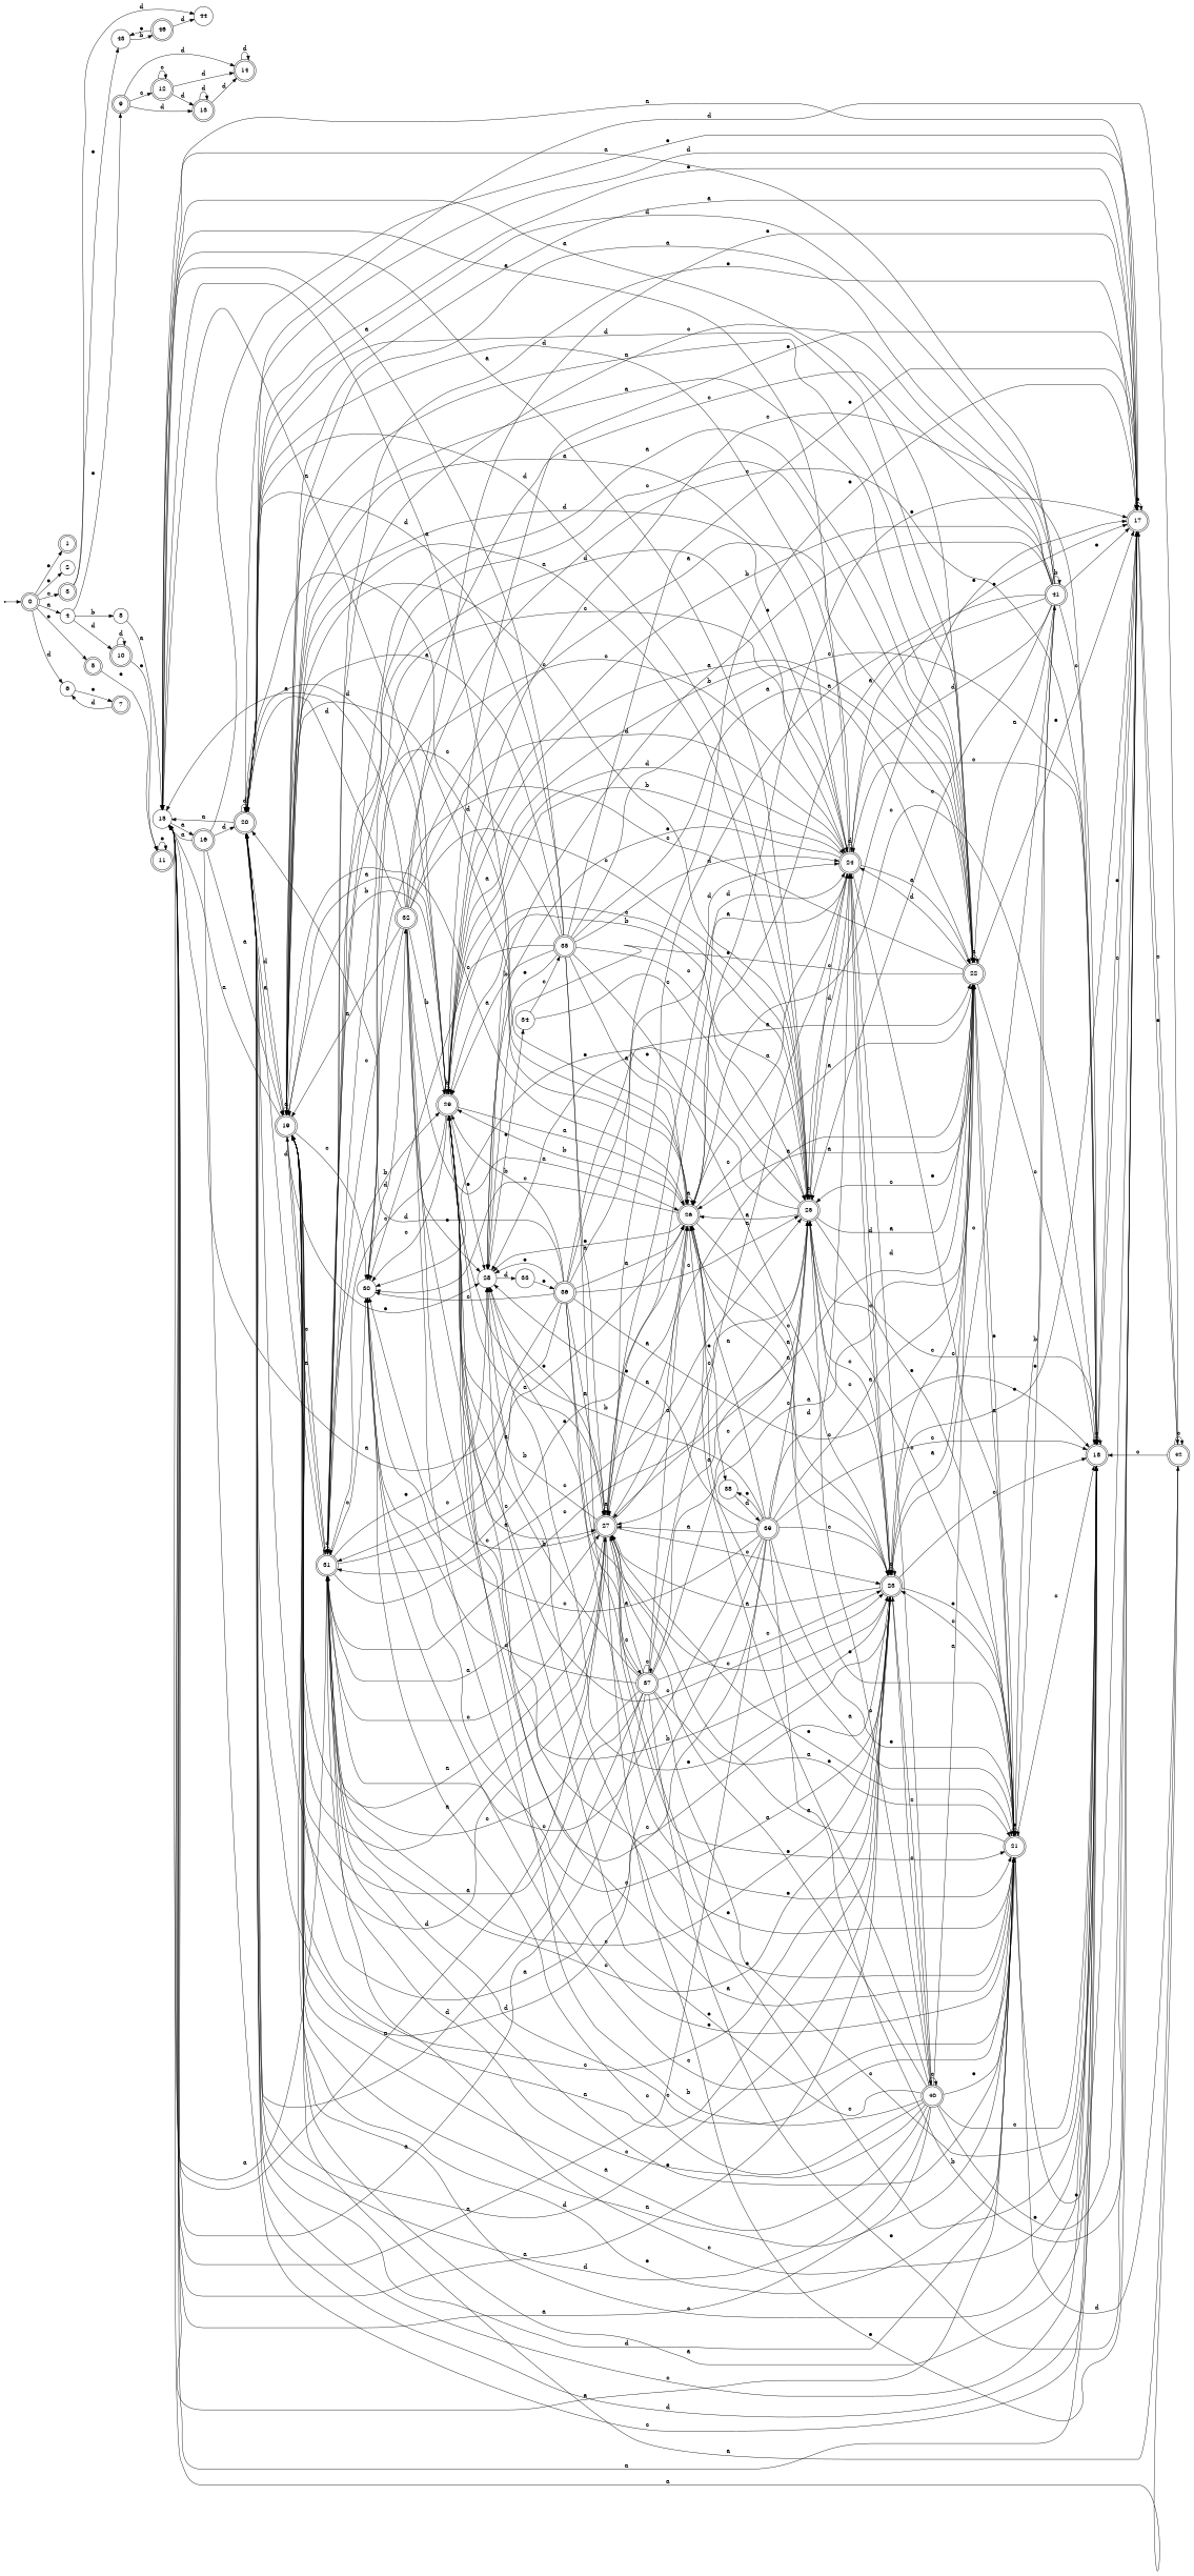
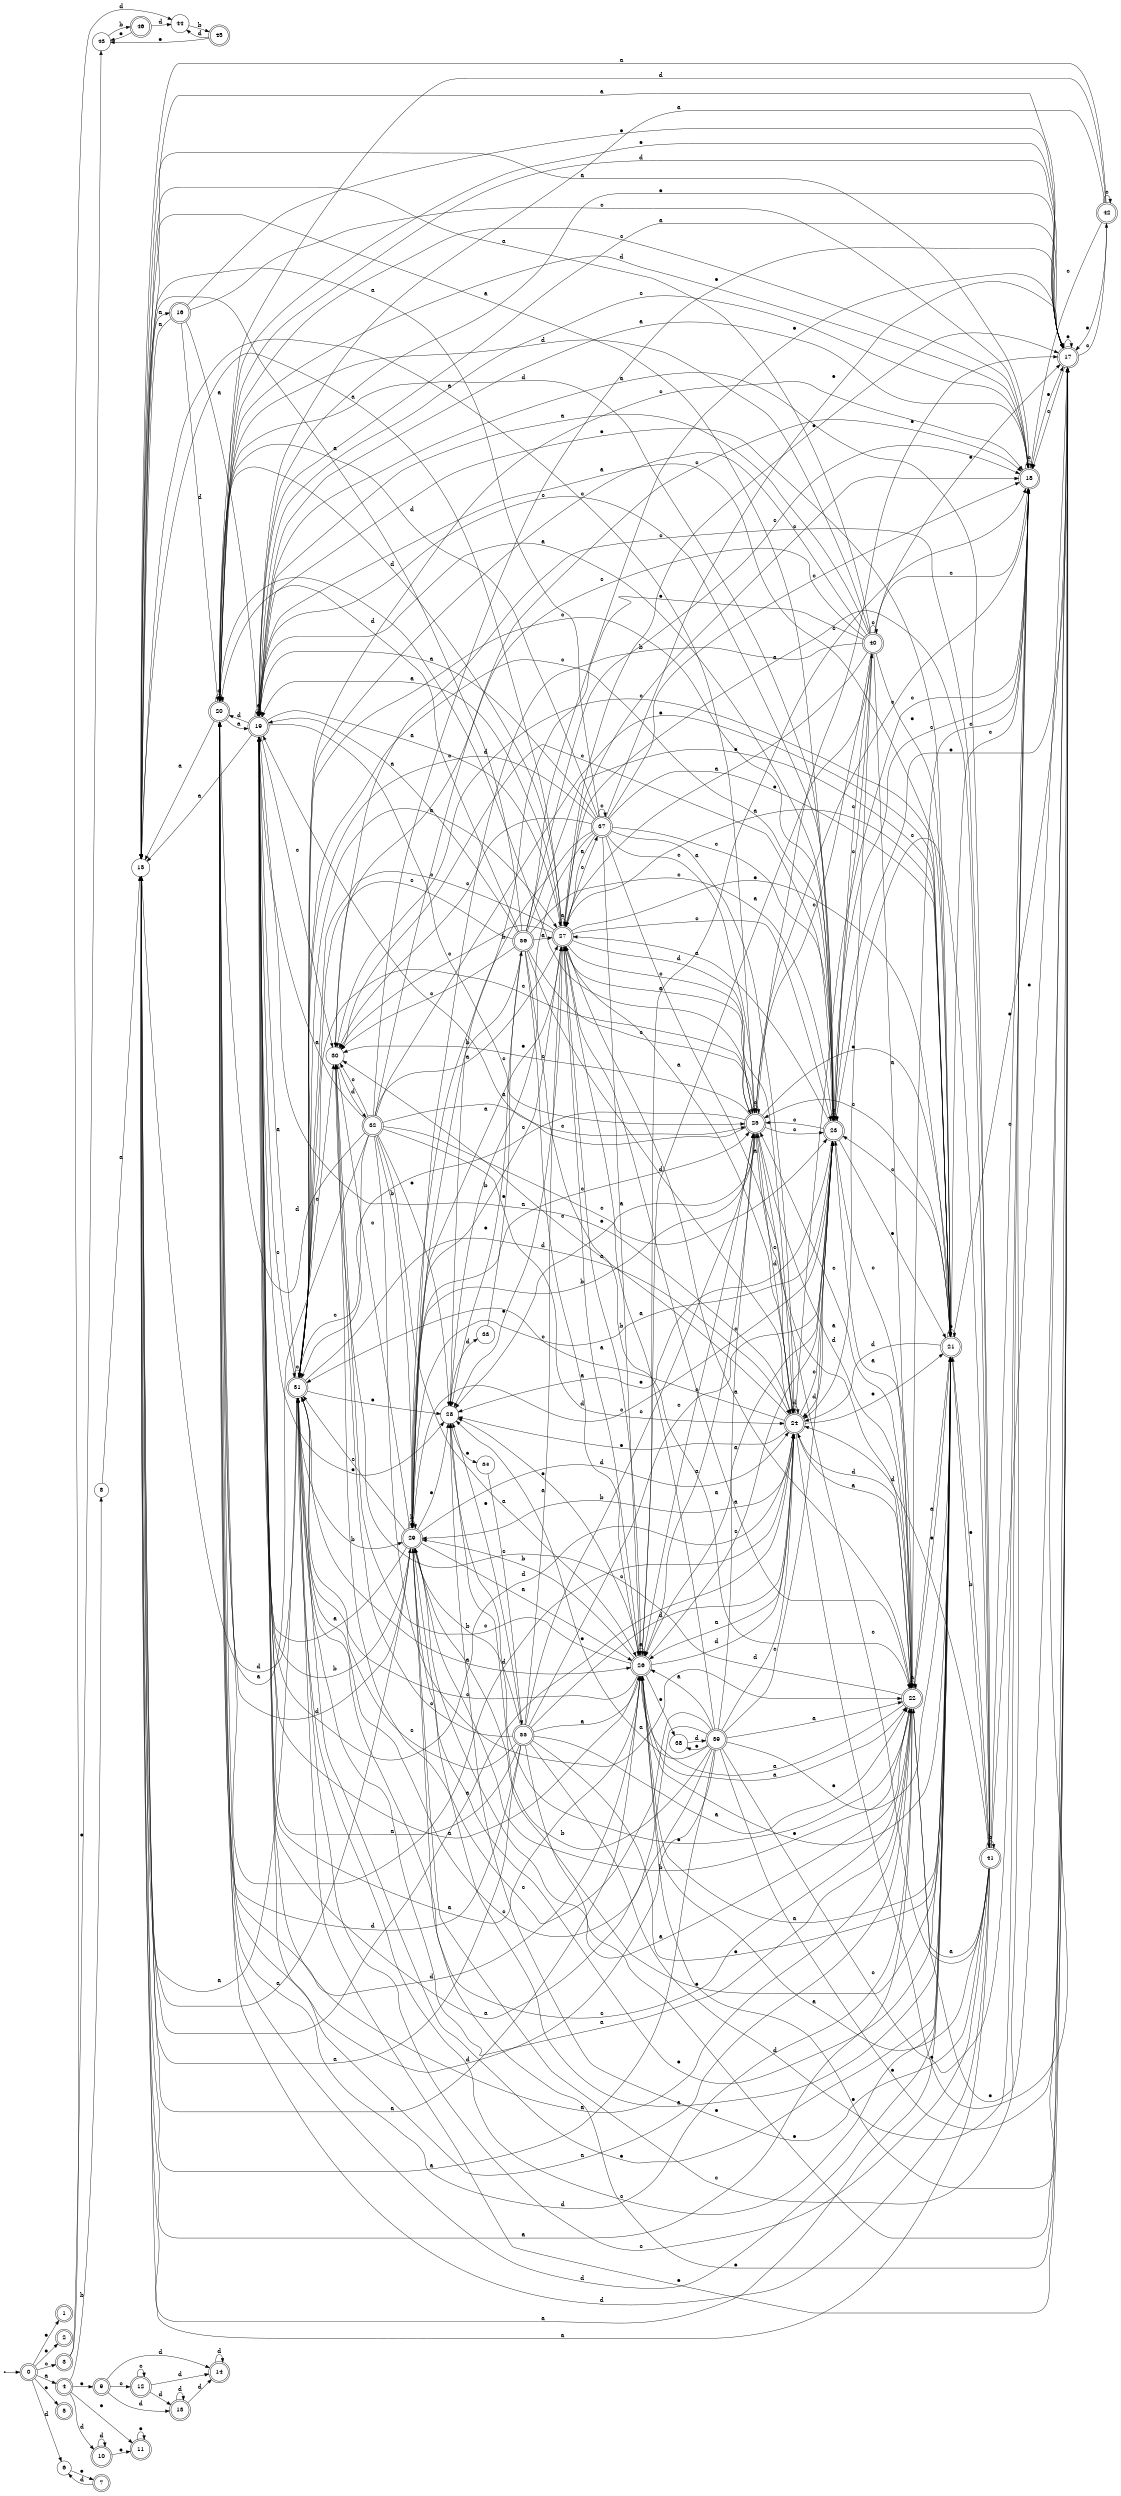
  digraph {
    rankdir=LR
    node [shape=doublecircle]
    dummy0 [shape=point]
    0
    1
-   2 [shape=circle]
+   2
    3
-   4 [shape=circle]
+   4
    5
    6 [shape=circle]
    43 [shape=circle]
    44 [shape=circle]
    8 [shape=circle]
    9
    10
    11
    7
    46
+   45
    15 [shape=circle]
    12
    13
    14
    16
    17
    18
    19
    20
    42
    21
    22
    23
    24
    25
    26
    27
    28 [shape=circle]
    29
    30 [shape=circle]
    31
    41
    40
    38 [shape=circle]
    37
    33 [shape=circle]
    34 [shape=circle]
    32
    39
    36
    35
    dummy0 -> 0
    0 -> 1 [label=e]
    0 -> 2 [label=e]
    0 -> 3 [label=c]
    0 -> 4 [label=a]
    0 -> 5 [label=e]
    0 -> 6 [label=d]
    3 -> 43 [label=e]
    3 -> 44 [label=d]
    4 -> 8 [label=b]
    4 -> 9 [label=e]
    4 -> 10 [label=d]
-   5 -> 11 [label=e]
+   4 -> 11 [label=e]
    6 -> 7 [label=e]
    43 -> 46 [label=b]
+   44 -> 45 [label=b]
    8 -> 15 [label=a]
    9 -> 12 [label=c]
    9 -> 13 [label=d]
    9 -> 14 [label=d]
    10 -> 10 [label=d]
    10 -> 11 [label=e]
    11 -> 11 [label=e]
    7 -> 6 [label=d]
    46 -> 43 [label=e]
    46 -> 44 [label=d]
+   45 -> 43 [label=e]
+   45 -> 44 [label=d]
    15 -> 16 [label=a]
    12 -> 12 [label=c]
    12 -> 13 [label=d]
    12 -> 14 [label=d]
    13 -> 13 [label=d]
    13 -> 14 [label=d]
    14 -> 14 [label=d]
    16 -> 15 [label=a]
    16 -> 17 [label=e]
    16 -> 18 [label=c]
    16 -> 19 [label=a]
    16 -> 20 [label=d]
    17 -> 15 [label=a]
    17 -> 17 [label=e]
    17 -> 18 [label=c]
    17 -> 19 [label=a]
    17 -> 20 [label=d]
    17 -> 42 [label=c]
    18 -> 15 [label=a]
    18 -> 17 [label=e]
    18 -> 18 [label=c]
    18 -> 19 [label=a]
    18 -> 20 [label=d]
    19 -> 15 [label=a]
+   19 -> 17 [label=e]
    19 -> 18 [label=c]
    19 -> 19 [label=a]
    19 -> 20 [label=d]
    19 -> 21 [label=e]
    19 -> 22 [label=a]
    19 -> 23 [label=c]
    19 -> 24 [label=d]
    19 -> 25 [label=c]
    19 -> 26 [label=a]
    19 -> 27 [label=a]
    19 -> 28 [label=e]
    19 -> 29 [label=b]
    19 -> 30 [label=c]
    19 -> 31 [label=c]
    20 -> 15 [label=a]
    20 -> 17 [label=e]
    20 -> 18 [label=c]
    20 -> 19 [label=a]
    20 -> 20 [label=d]
    42 -> 15 [label=a]
    42 -> 17 [label=e]
    42 -> 18 [label=c]
    42 -> 19 [label=a]
    42 -> 20 [label=d]
    42 -> 42 [label=c]
    21 -> 15 [label=a]
    21 -> 17 [label=e]
    21 -> 18 [label=c]
    21 -> 19 [label=a]
    21 -> 20 [label=d]
    21 -> 21 [label=e]
    21 -> 22 [label=a]
    21 -> 23 [label=c]
-   21 -> 42 [label=d]
+   21 -> 24 [label=d]
    21 -> 25 [label=c]
    21 -> 26 [label=a]
    21 -> 27 [label=a]
    21 -> 28 [label=e]
    21 -> 29 [label=a]
    21 -> 30 [label=c]
    21 -> 31 [label=c]
    21 -> 41 [label=b]
    22 -> 15 [label=a]
    22 -> 17 [label=e]
    22 -> 18 [label=c]
    22 -> 19 [label=a]
    22 -> 20 [label=d]
    22 -> 21 [label=e]
    22 -> 22 [label=a]
    22 -> 23 [label=c]
    22 -> 24 [label=d]
    22 -> 25 [label=c]
    22 -> 26 [label=a]
    22 -> 27 [label=a]
    22 -> 28 [label=e]
    22 -> 29 [label=b]
    22 -> 30 [label=c]
    22 -> 31 [label=c]
    23 -> 15 [label=a]
    23 -> 17 [label=e]
    23 -> 18 [label=c]
    23 -> 19 [label=a]
    23 -> 20 [label=d]
    23 -> 21 [label=e]
    23 -> 22 [label=a]
    23 -> 23 [label=c]
    23 -> 24 [label=d]
    23 -> 25 [label=c]
    23 -> 26 [label=a]
    23 -> 27 [label=a]
    23 -> 28 [label=e]
    23 -> 29 [label=b]
    23 -> 30 [label=c]
    23 -> 31 [label=c]
    23 -> 40 [label=c]
    24 -> 15 [label=a]
    24 -> 17 [label=e]
    24 -> 18 [label=c]
    24 -> 19 [label=a]
    24 -> 20 [label=d]
    24 -> 21 [label=e]
    24 -> 22 [label=a]
    24 -> 23 [label=c]
    24 -> 24 [label=d]
    24 -> 25 [label=c]
    24 -> 26 [label=a]
    24 -> 27 [label=a]
    24 -> 28 [label=e]
    24 -> 29 [label=b]
    24 -> 30 [label=c]
    24 -> 31 [label=c]
    25 -> 15 [label=a]
    25 -> 17 [label=e]
    25 -> 18 [label=c]
    25 -> 19 [label=a]
    25 -> 20 [label=d]
    25 -> 21 [label=e]
    25 -> 22 [label=a]
    25 -> 23 [label=c]
    25 -> 24 [label=d]
    25 -> 25 [label=c]
    25 -> 26 [label=a]
    25 -> 27 [label=a]
    25 -> 28 [label=e]
    25 -> 29 [label=b]
-   25 -> 30 [label=e]
+   25 -> 30 [label=c]
    25 -> 31 [label=c]
    26 -> 15 [label=a]
    26 -> 17 [label=e]
    26 -> 18 [label=c]
    26 -> 19 [label=a]
    26 -> 20 [label=d]
    26 -> 21 [label=e]
    26 -> 22 [label=a]
    26 -> 23 [label=c]
-   34 -> 25 [label=c]
+   26 -> 24 [label=d]
+   26 -> 25 [label=c]
    26 -> 26 [label=a]
    26 -> 27 [label=a]
    26 -> 28 [label=e]
    26 -> 29 [label=b]
    26 -> 30 [label=c]
    26 -> 31 [label=c]
    26 -> 38 [label=e]
    27 -> 15 [label=a]
    27 -> 17 [label=e]
    27 -> 18 [label=c]
    27 -> 19 [label=a]
    27 -> 20 [label=d]
    27 -> 21 [label=e]
    27 -> 22 [label=a]
    27 -> 23 [label=c]
    27 -> 24 [label=d]
    27 -> 25 [label=c]
    27 -> 26 [label=a]
    27 -> 27 [label=a]
    27 -> 28 [label=e]
    27 -> 29 [label=b]
    27 -> 30 [label=c]
    27 -> 31 [label=c]
    27 -> 37 [label=c]
    28 -> 33 [label=d]
    28 -> 34 [label=e]
    29 -> 15 [label=a]
    29 -> 17 [label=e]
    29 -> 18 [label=c]
    29 -> 19 [label=a]
    29 -> 20 [label=d]
    29 -> 21 [label=e]
    29 -> 22 [label=a]
    29 -> 23 [label=c]
    29 -> 24 [label=d]
    29 -> 25 [label=c]
    29 -> 26 [label=a]
    29 -> 27 [label=a]
    29 -> 28 [label=e]
    29 -> 29 [label=b]
    29 -> 30 [label=c]
    29 -> 31 [label=c]
    30 -> 32 [label=d]
    31 -> 15 [label=a]
    31 -> 17 [label=e]
    31 -> 18 [label=c]
    31 -> 19 [label=a]
    31 -> 20 [label=d]
    31 -> 21 [label=e]
    31 -> 22 [label=a]
    31 -> 23 [label=c]
    31 -> 24 [label=d]
    31 -> 25 [label=c]
    31 -> 26 [label=a]
    31 -> 27 [label=a]
    31 -> 28 [label=e]
    31 -> 29 [label=b]
    31 -> 30 [label=c]
    31 -> 31 [label=c]
    41 -> 15 [label=a]
    41 -> 17 [label=e]
    41 -> 18 [label=c]
    41 -> 19 [label=a]
    41 -> 20 [label=d]
    41 -> 21 [label=e]
    41 -> 22 [label=a]
    41 -> 23 [label=c]
    41 -> 24 [label=d]
    41 -> 25 [label=c]
    41 -> 26 [label=a]
    41 -> 27 [label=a]
    41 -> 28 [label=e]
-   41 -> 29 [label=b]
    41 -> 30 [label=c]
    41 -> 31 [label=c]
    41 -> 41 [label=b]
    40 -> 15 [label=a]
    40 -> 17 [label=e]
    40 -> 18 [label=c]
    40 -> 19 [label=a]
    40 -> 20 [label=d]
    40 -> 21 [label=e]
    40 -> 22 [label=a]
    40 -> 23 [label=c]
    40 -> 24 [label=d]
    40 -> 25 [label=c]
    40 -> 26 [label=a]
    40 -> 27 [label=a]
    40 -> 28 [label=e]
    40 -> 29 [label=b]
    40 -> 30 [label=c]
    40 -> 31 [label=c]
    40 -> 40 [label=c]
    38 -> 39 [label=d]
    37 -> 15 [label=a]
    37 -> 17 [label=e]
    37 -> 18 [label=c]
    37 -> 19 [label=a]
    37 -> 20 [label=d]
    37 -> 21 [label=e]
    37 -> 22 [label=a]
    37 -> 23 [label=c]
    37 -> 24 [label=a]
    37 -> 25 [label=c]
    37 -> 26 [label=a]
    37 -> 27 [label=a]
    37 -> 28 [label=e]
    37 -> 29 [label=b]
    37 -> 30 [label=c]
    37 -> 31 [label=c]
    37 -> 37 [label=c]
    33 -> 36 [label=e]
    34 -> 35 [label=c]
    32 -> 15 [label=a]
    32 -> 17 [label=e]
    32 -> 18 [label=c]
    32 -> 19 [label=a]
    32 -> 20 [label=d]
    32 -> 21 [label=e]
    32 -> 22 [label=a]
    32 -> 23 [label=c]
    32 -> 24 [label=d]
    32 -> 25 [label=c]
    32 -> 26 [label=a]
    32 -> 27 [label=a]
    32 -> 28 [label=e]
    32 -> 29 [label=b]
+   32 -> 30 [label=c]
    32 -> 31 [label=c]
    39 -> 15 [label=a]
-   39 -> 17 [label=b]
+   39 -> 17 [label=e]
    39 -> 18 [label=c]
    39 -> 19 [label=a]
    39 -> 20 [label=d]
    39 -> 21 [label=e]
    39 -> 22 [label=a]
    39 -> 23 [label=c]
    39 -> 24 [label=d]
    39 -> 25 [label=c]
    39 -> 26 [label=a]
    39 -> 27 [label=a]
    39 -> 28 [label=e]
    39 -> 29 [label=b]
    39 -> 30 [label=c]
    39 -> 31 [label=c]
    39 -> 38 [label=e]
    36 -> 15 [label=a]
    36 -> 17 [label=e]
    36 -> 18 [label=c]
+   36 -> 19 [label=a]
    36 -> 20 [label=d]
    36 -> 21 [label=e]
    36 -> 22 [label=a]
    36 -> 23 [label=c]
    36 -> 24 [label=d]
    36 -> 25 [label=c]
    36 -> 26 [label=a]
    36 -> 27 [label=a]
    36 -> 28 [label=e]
    36 -> 29 [label=b]
    36 -> 30 [label=c]
    36 -> 31 [label=c]
    35 -> 15 [label=a]
    35 -> 17 [label=e]
-   35 -> 18 [label=c]
+   35 -> 18 [label=d]
    35 -> 19 [label=a]
    35 -> 20 [label=d]
    35 -> 21 [label=e]
    35 -> 22 [label=a]
    35 -> 23 [label=c]
    35 -> 24 [label=d]
    35 -> 25 [label=c]
    35 -> 26 [label=a]
    35 -> 27 [label=a]
    35 -> 28 [label=e]
    35 -> 29 [label=b]
    35 -> 30 [label=c]
    35 -> 31 [label=c]
  }
